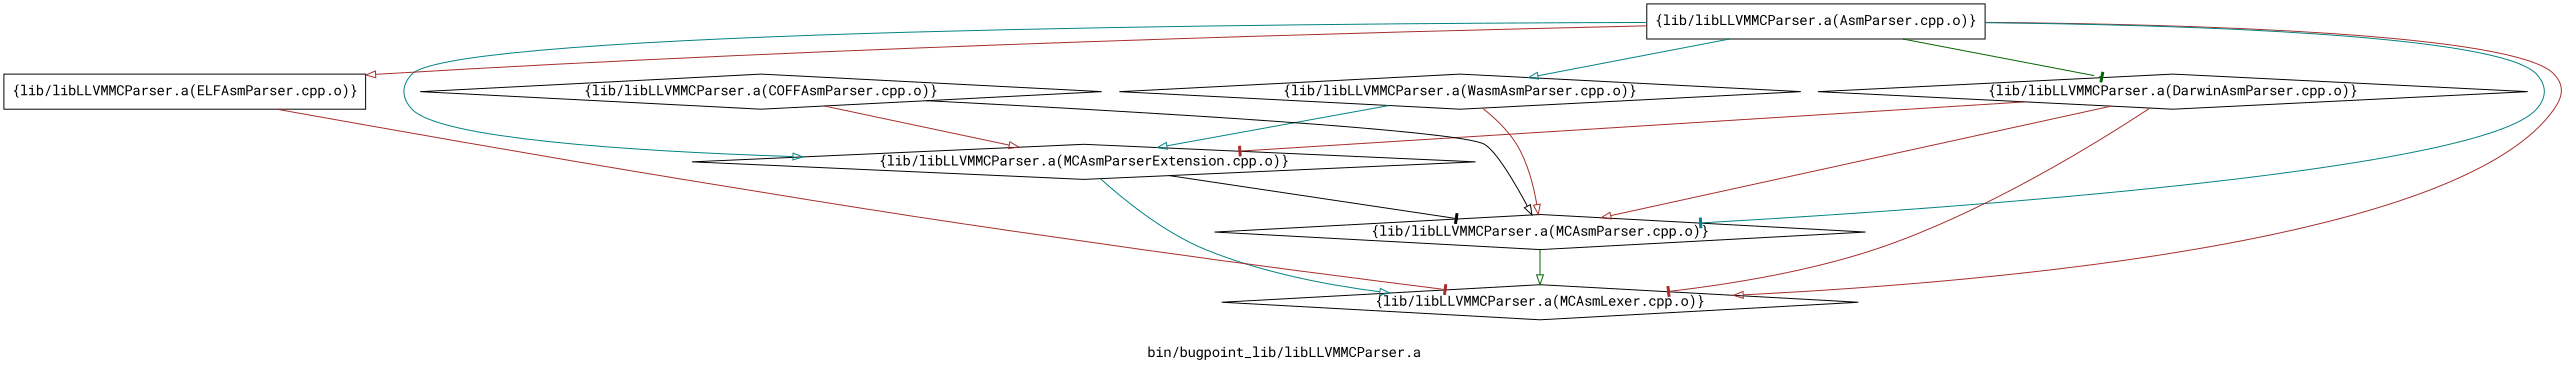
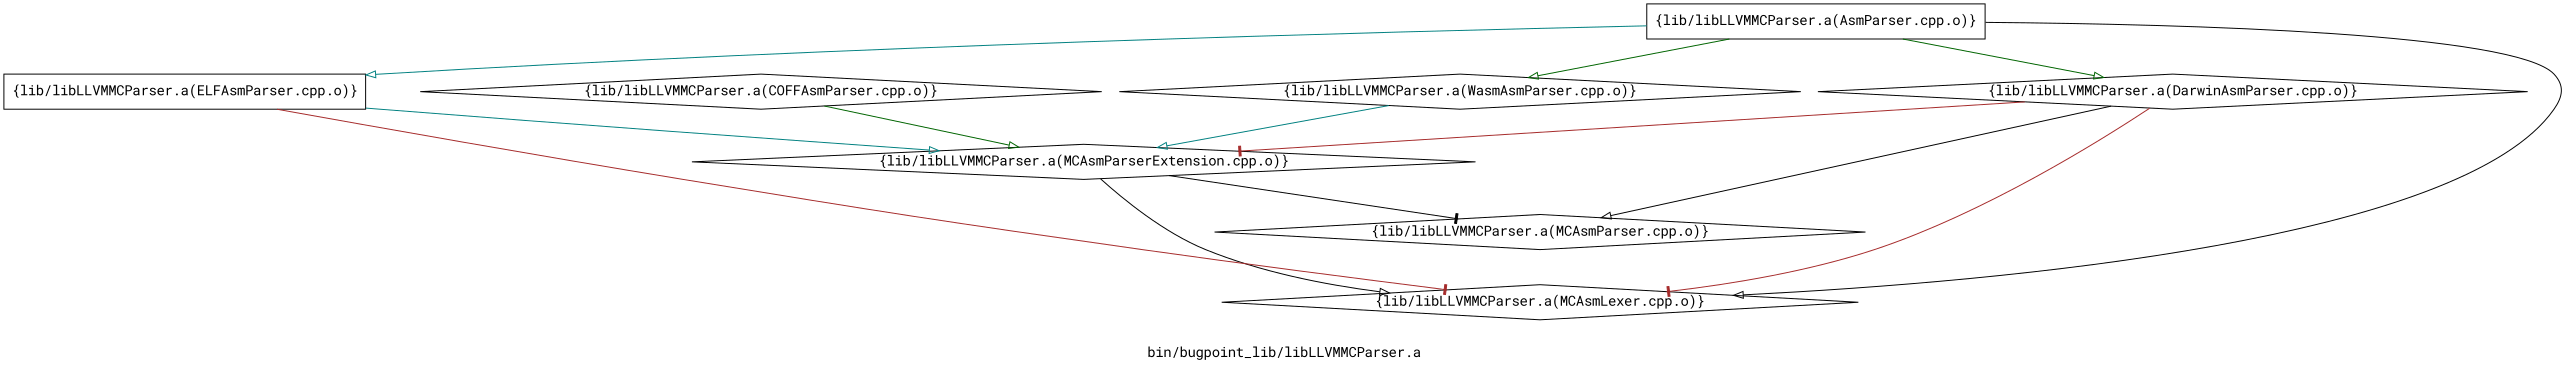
  digraph {
    fontname="Roboto Mono"
    label="bin/bugpoint_lib/libLLVMMCParser.a"
    rankdir=TB
    node [fontname="Roboto Mono" group=0 shape=diamond]
    edge [arrowhead=onormal color=brown fontname="Roboto Mono"]
    n1 [label="{lib/libLLVMMCParser.a(MCAsmLexer.cpp.o)}"]
    n2 [label="{lib/libLLVMMCParser.a(MCAsmParser.cpp.o)}"]
    n3 [label="{lib/libLLVMMCParser.a(MCAsmParserExtension.cpp.o)}"]
    n4 [label="{lib/libLLVMMCParser.a(AsmParser.cpp.o)}" shape=box]
    n5 [label="{lib/libLLVMMCParser.a(DarwinAsmParser.cpp.o)}"]
    n6 [label="{lib/libLLVMMCParser.a(ELFAsmParser.cpp.o)}" shape=box]
    n7 [label="{lib/libLLVMMCParser.a(WasmAsmParser.cpp.o)}"]
    n8 [label="{lib/libLLVMMCParser.a(COFFAsmParser.cpp.o)}"]
-   n2 -> n1 [color=darkgreen]
-   n3 -> n1 [color=teal]
+   n3 -> n1 [color=black]
    n3 -> n2 [arrowhead=tee color=black]
-   n4 -> n1
-   n4 -> n2 [arrowhead=tee color=teal]
-   n4 -> n5 [arrowhead=tee color=darkgreen]
-   n4 -> n6
-   n4 -> n7 [color=teal]
+   n4 -> n1 [color=black]
+   n4 -> n5 [color=darkgreen]
+   n4 -> n6 [color=teal]
+   n4 -> n7 [color=darkgreen]
    n5 -> n1 [arrowhead=tee]
-   n5 -> n2
+   n5 -> n2 [color=black]
    n5 -> n3 [arrowhead=tee]
    n6 -> n1 [arrowhead=tee]
-   n4 -> n3 [color=teal]
-   n7 -> n2
+   n6 -> n3 [color=teal]
    n7 -> n3 [color=teal]
-   n8 -> n2 [color=black]
-   n8 -> n3
+   n8 -> n3 [color=darkgreen]
  }
